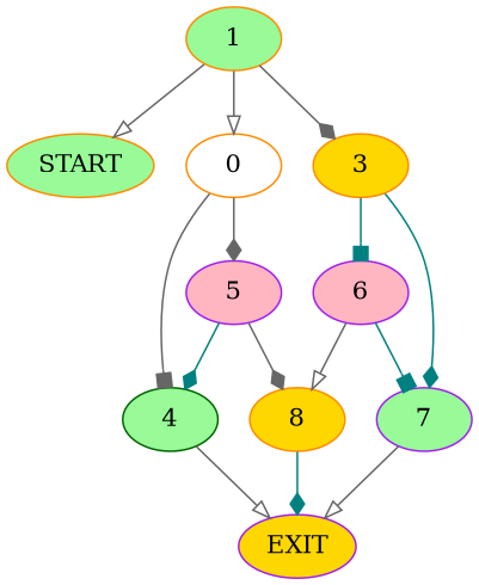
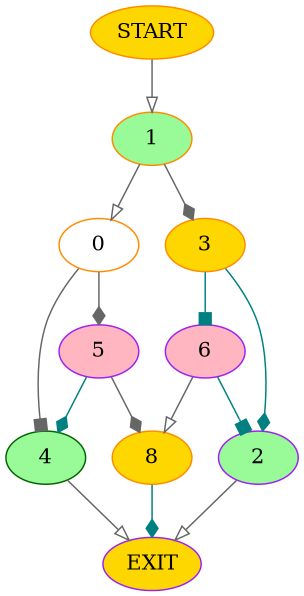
  digraph {
    fontname="DejaVu Serif"
    node [color=darkorange fillcolor=palegreen fontname="DejaVu Serif" style=filled]
    edge [arrowhead=diamond color=gray40 fontname="DejaVu Serif"]
-   n1 [label=START]
+   n1 [fillcolor=gold label=START]
    1
    n3 [fillcolor=white label=0]
    3 [fillcolor=gold]
    n5 [color=purple fillcolor=gold label=EXIT]
    4 [color=darkgreen]
    5 [color=purple fillcolor=lightpink]
    6 [color=purple fillcolor=lightpink]
-   7 [color=purple]
+   7 [color=purple label=2]
    8 [fillcolor=gold]
-   1 -> n1 [arrowhead=onormal]
+   n1 -> 1 [arrowhead=onormal]
    1 -> n3 [arrowhead=onormal]
    1 -> 3
    n3 -> 4 [arrowhead=box]
    n3 -> 5
    3 -> 6 [arrowhead=box color=teal]
    3 -> 7 [color=teal]
    4 -> n5 [arrowhead=onormal]
    5 -> 4 [color=teal]
    5 -> 8
    6 -> 7 [arrowhead=box color=teal]
    6 -> 8 [arrowhead=onormal]
    7 -> n5 [arrowhead=onormal]
    8 -> n5 [color=teal]
  }
